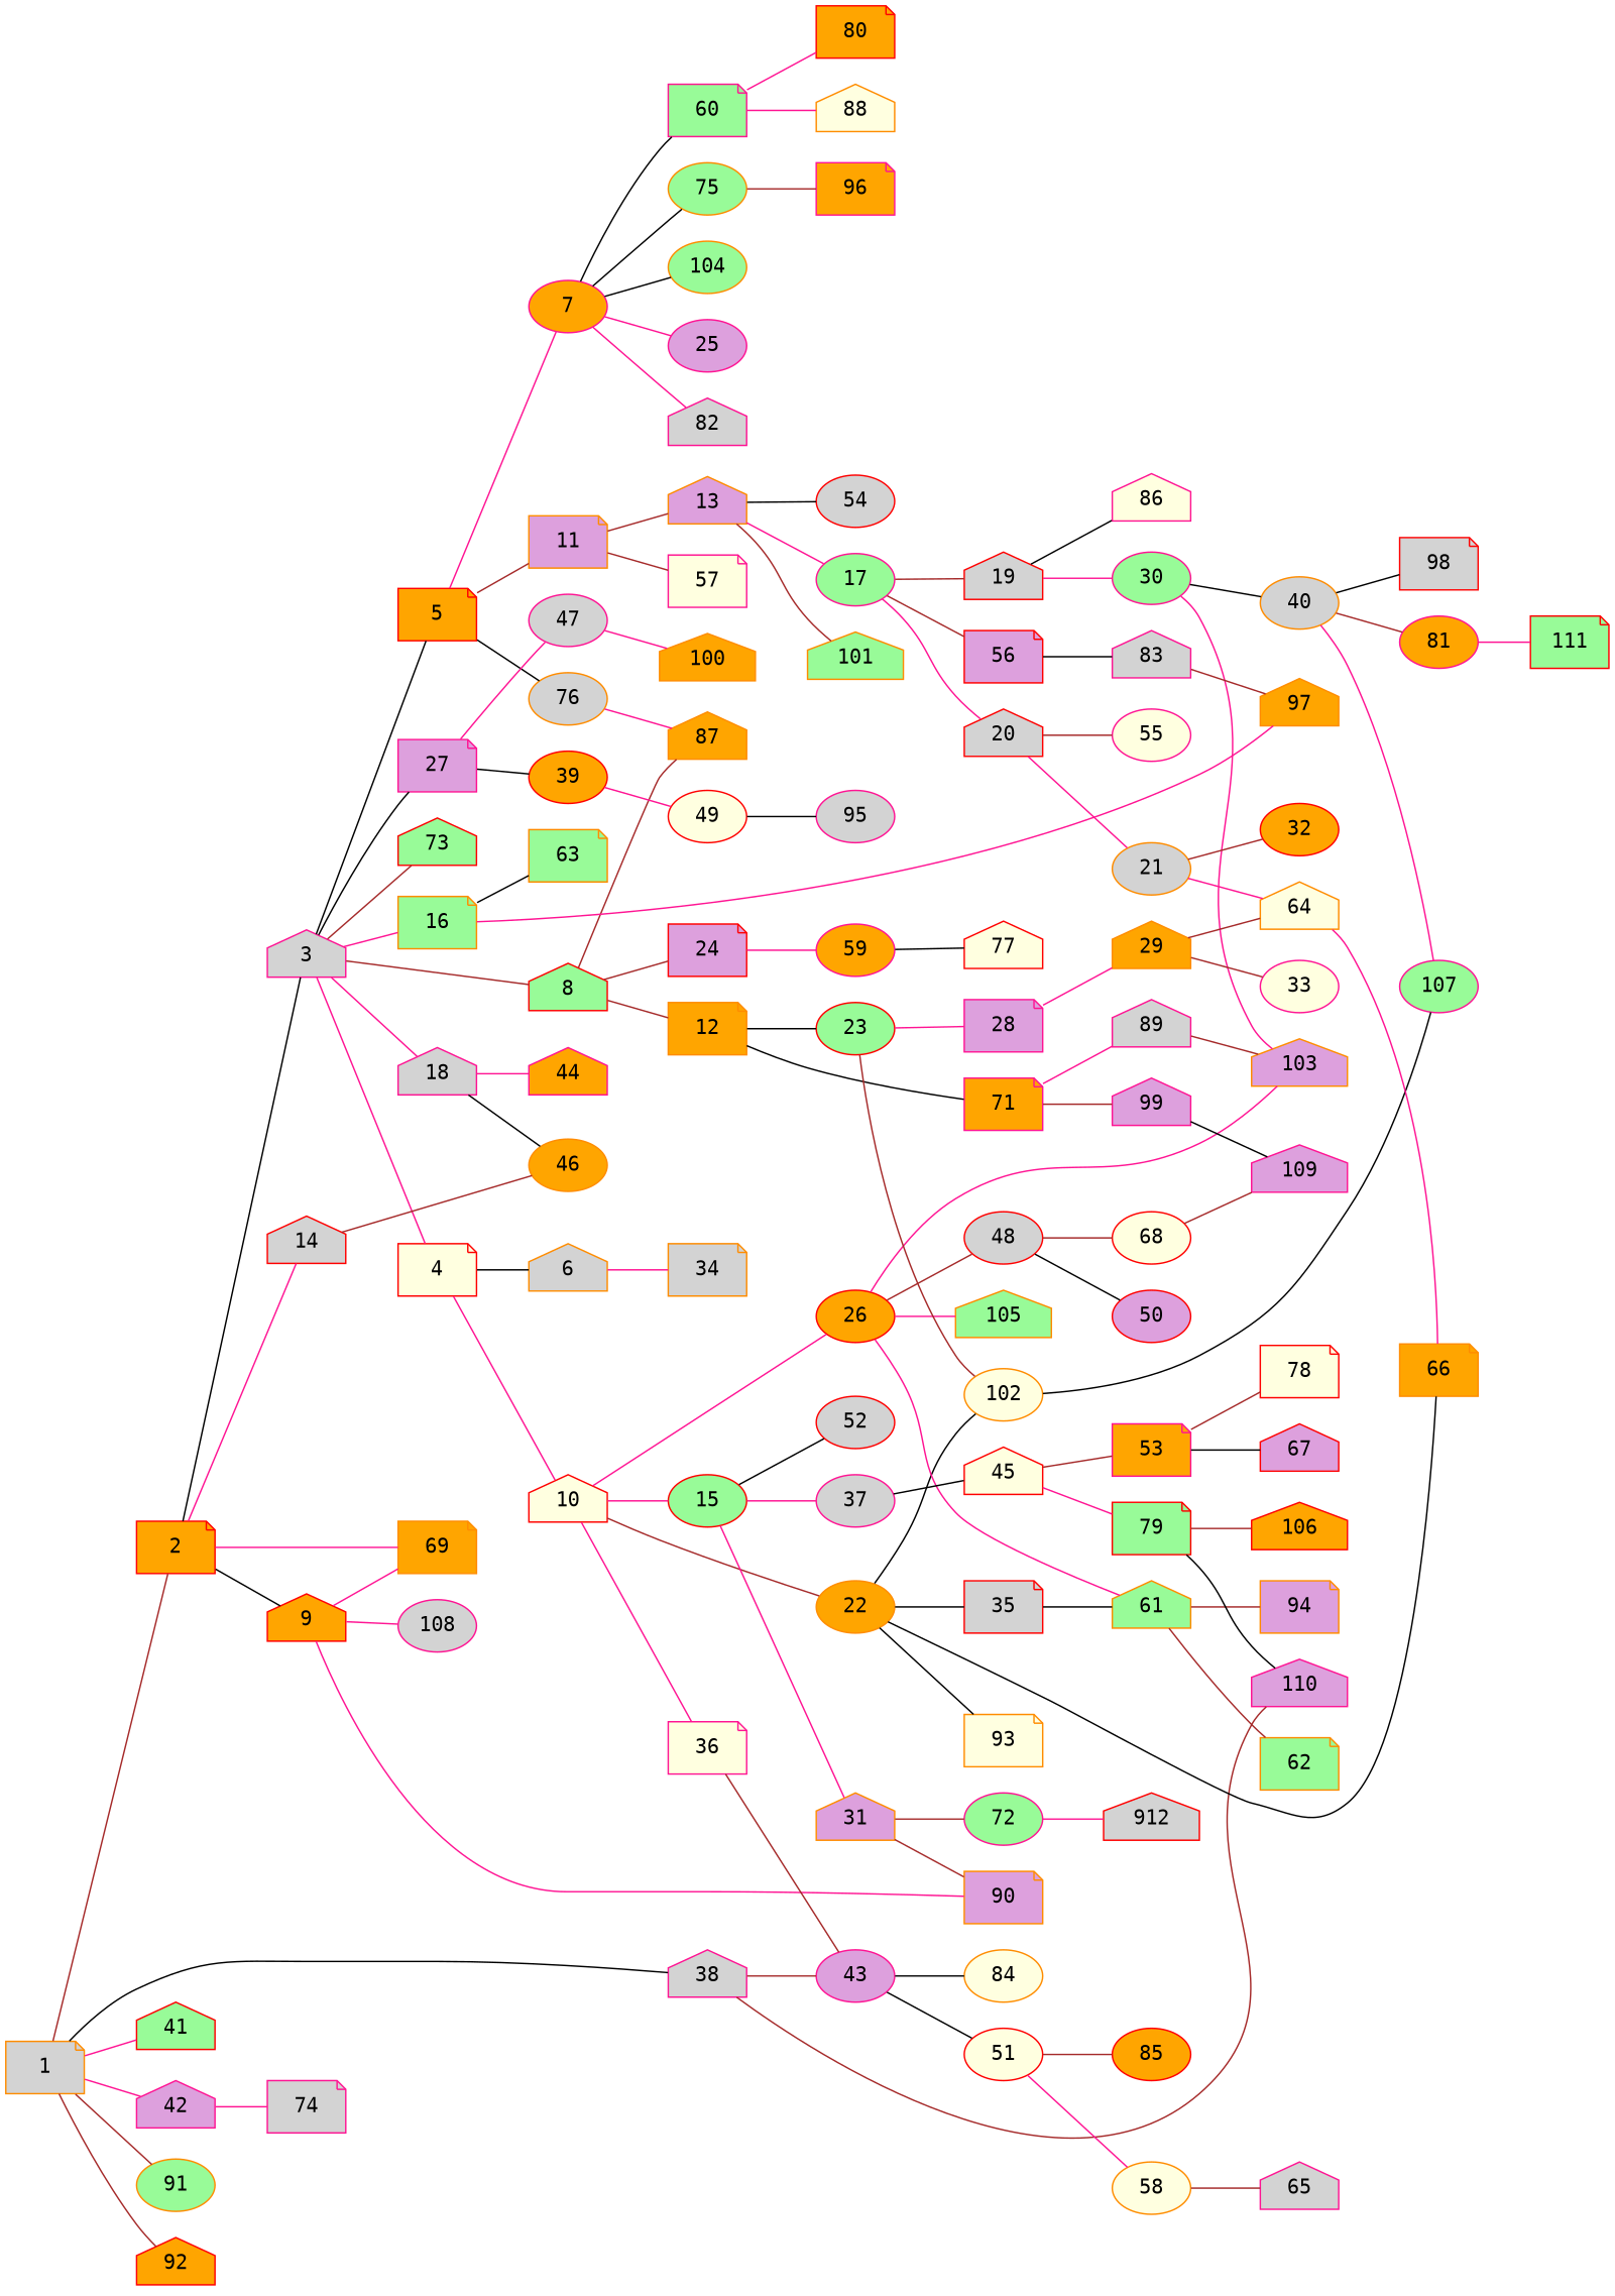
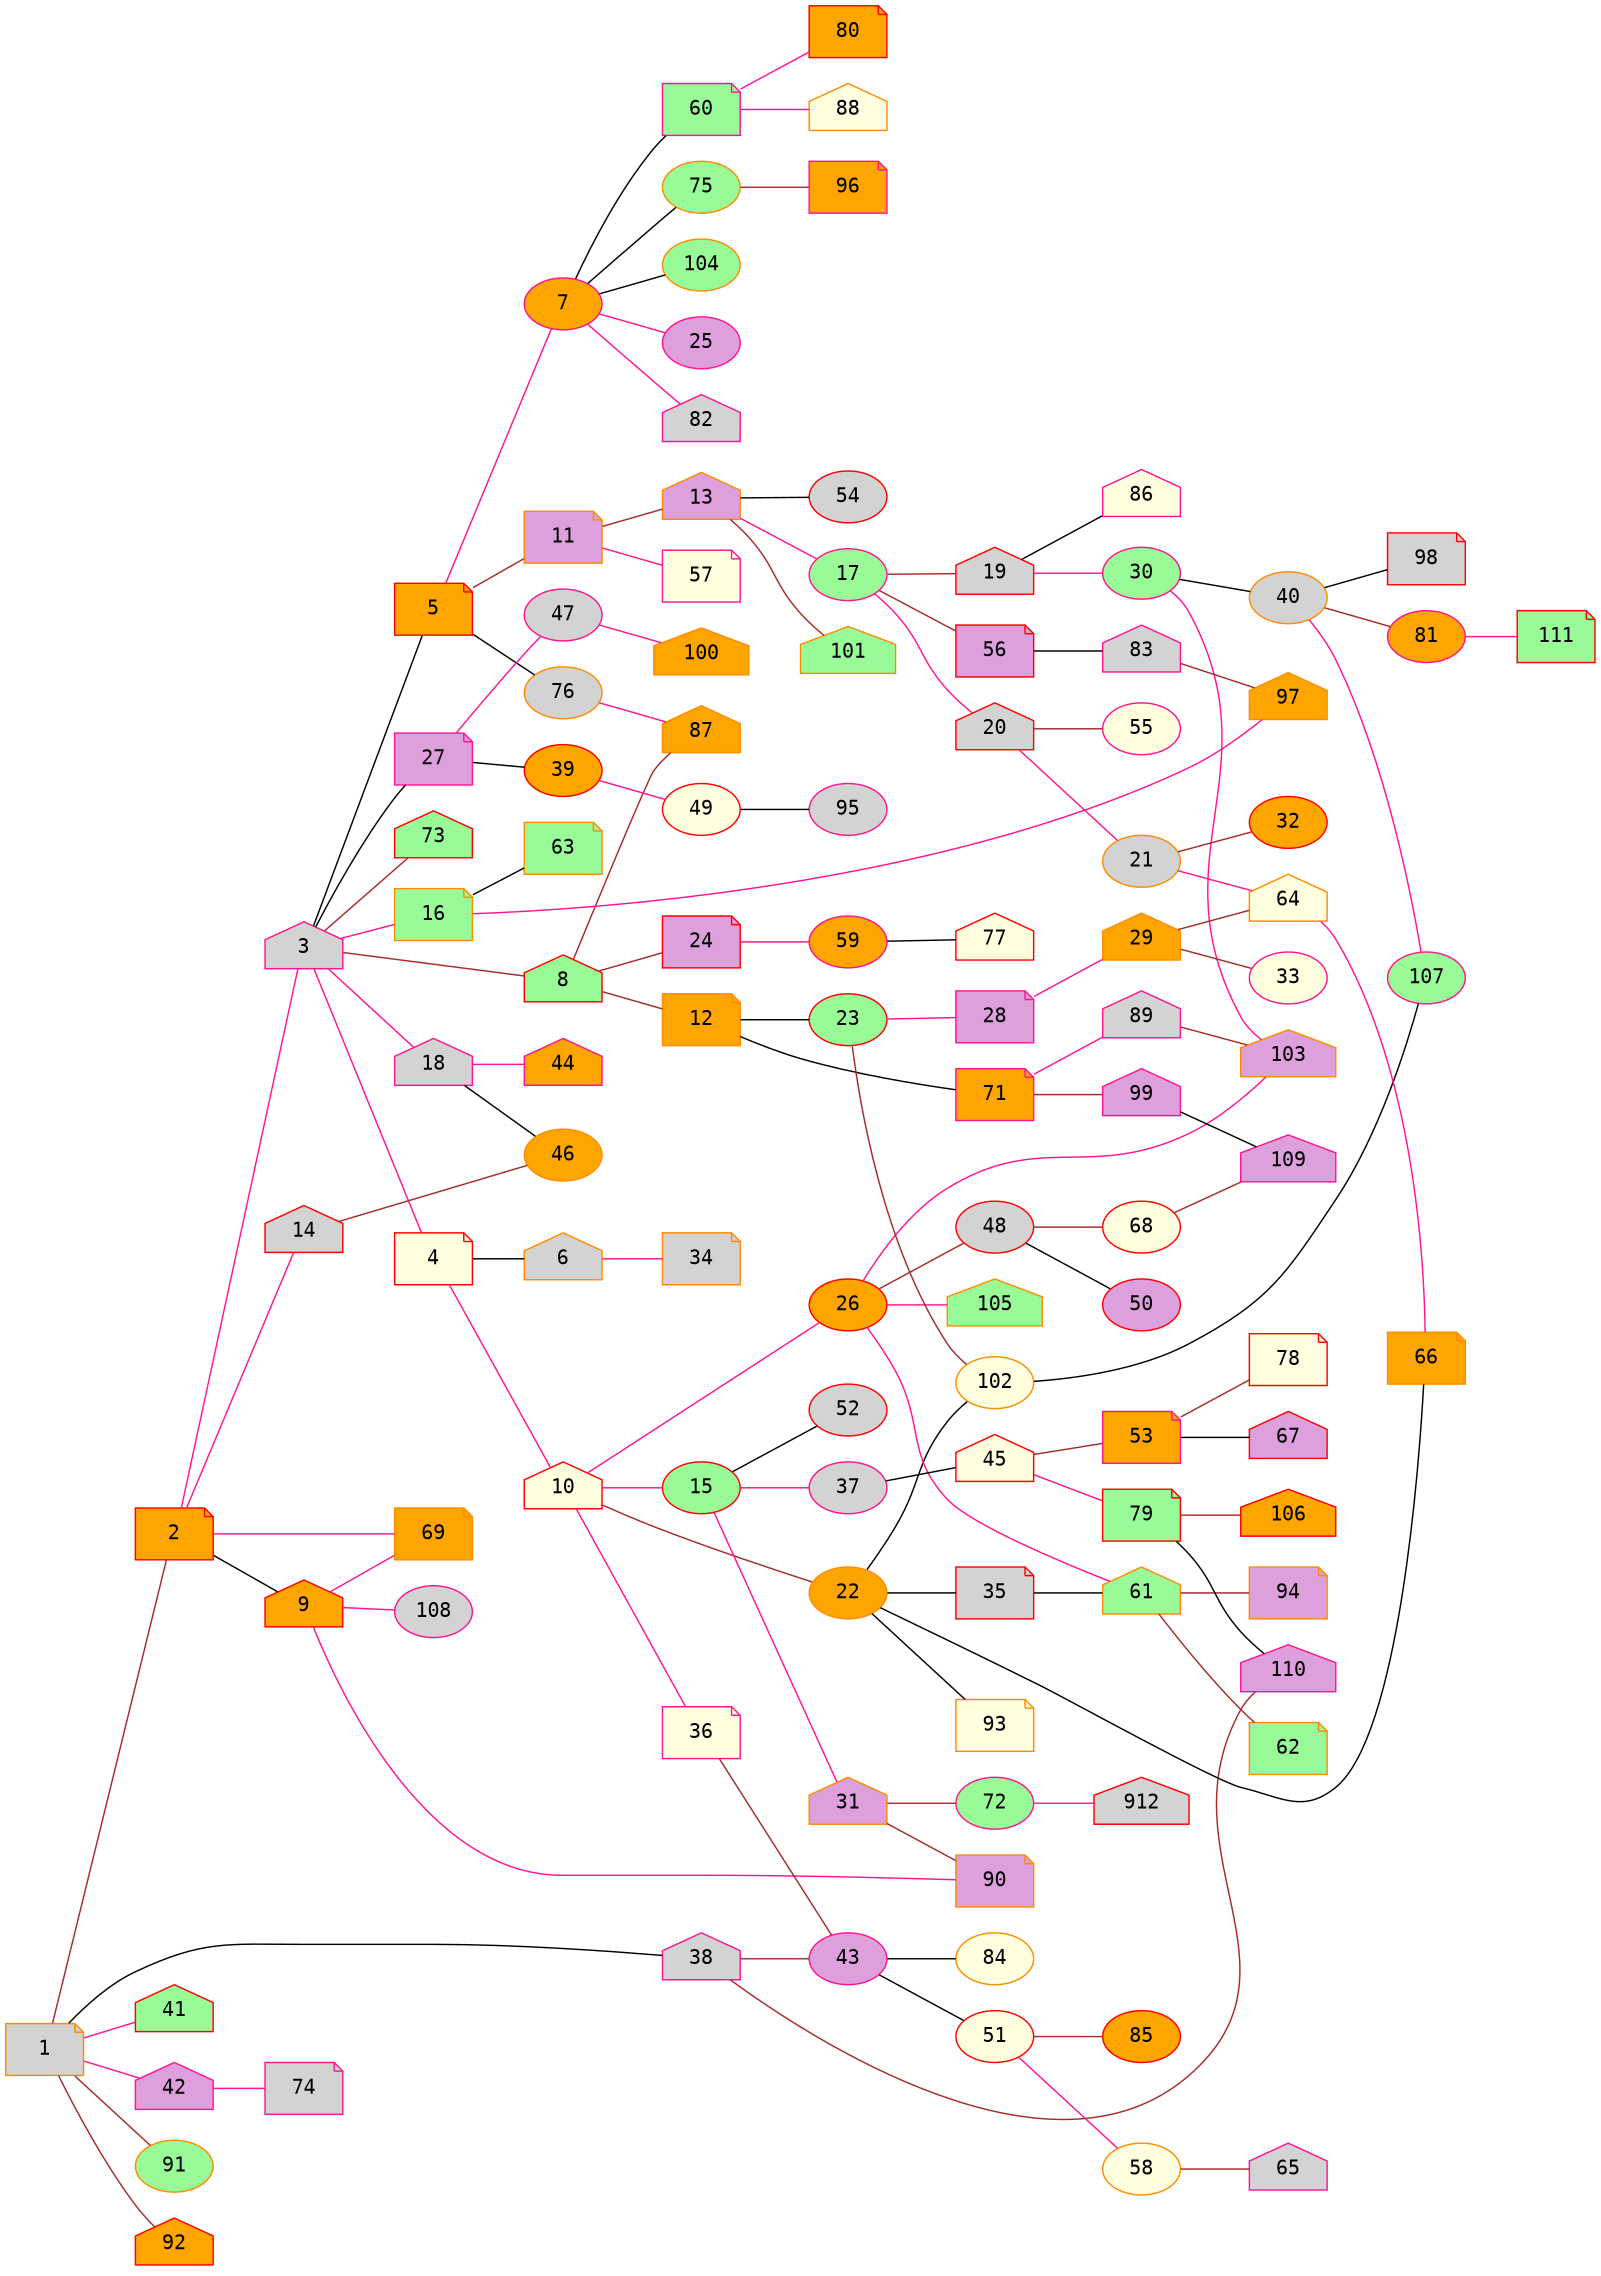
  graph {
    fontname="DejaVu Sans Mono"
    rankdir=LR
    node [color=red fillcolor=lightgrey fontname="DejaVu Sans Mono" shape=house style=filled]
    edge [color=deeppink fontname="DejaVu Sans Mono"]
    1 [color=darkorange shape=note]
    2 [fillcolor=orange shape=note]
    38 [color=deeppink]
    41 [fillcolor=palegreen]
    42 [color=deeppink fillcolor=plum]
    91 [color=darkorange fillcolor=palegreen shape=ellipse]
    92 [fillcolor=orange]
    3 [color=deeppink]
    9 [fillcolor=orange]
    14
    69 [color=darkorange fillcolor=orange shape=note]
    43 [color=deeppink fillcolor=plum shape=ellipse]
    110 [color=deeppink fillcolor=plum]
    74 [color=deeppink shape=note]
    4 [fillcolor=lightyellow shape=note]
    5 [fillcolor=orange shape=note]
    8 [fillcolor=palegreen]
    16 [color=darkorange fillcolor=palegreen shape=note]
    18 [color=deeppink]
    27 [color=deeppink fillcolor=plum shape=note]
    73 [fillcolor=palegreen]
    90 [color=darkorange fillcolor=plum shape=note]
    108 [color=deeppink shape=ellipse]
    46 [color=darkorange fillcolor=orange shape=ellipse]
    6 [color=darkorange]
    10 [fillcolor=lightyellow]
    7 [color=deeppink fillcolor=orange shape=ellipse]
    11 [color=darkorange fillcolor=plum shape=note]
    76 [color=darkorange shape=ellipse]
    12 [color=darkorange fillcolor=orange shape=note]
    24 [fillcolor=plum shape=note]
    87 [color=darkorange fillcolor=orange]
    63 [color=darkorange fillcolor=palegreen shape=note]
    97 [color=darkorange fillcolor=orange]
    44 [color=deeppink fillcolor=orange]
    39 [fillcolor=orange shape=ellipse]
    47 [color=deeppink shape=ellipse]
    34 [color=darkorange shape=note]
    15 [fillcolor=palegreen shape=ellipse]
    22 [color=darkorange fillcolor=orange shape=ellipse]
    26 [fillcolor=orange shape=ellipse]
    36 [color=deeppink fillcolor=lightyellow shape=note]
    25 [color=deeppink fillcolor=plum shape=ellipse]
    60 [color=deeppink fillcolor=palegreen shape=note]
    75 [color=darkorange fillcolor=palegreen shape=ellipse]
    82 [color=deeppink]
    104 [color=darkorange fillcolor=palegreen shape=ellipse]
    13 [color=darkorange fillcolor=plum]
    57 [color=deeppink fillcolor=lightyellow shape=note]
    80 [fillcolor=orange shape=note]
    88 [color=darkorange fillcolor=lightyellow]
    96 [color=deeppink fillcolor=orange shape=note]
    23 [fillcolor=palegreen shape=ellipse]
    71 [color=deeppink fillcolor=orange shape=note]
    59 [color=deeppink fillcolor=orange shape=ellipse]
    31 [color=darkorange fillcolor=plum]
    37 [color=deeppink shape=ellipse]
    52 [shape=ellipse]
    35 [shape=note]
    66 [color=darkorange fillcolor=orange shape=note]
    93 [color=darkorange fillcolor=lightyellow shape=note]
    102 [color=darkorange fillcolor=lightyellow shape=ellipse]
    48 [shape=ellipse]
    61 [color=darkorange fillcolor=palegreen]
    103 [color=darkorange fillcolor=plum]
    105 [color=darkorange fillcolor=palegreen]
    17 [color=deeppink fillcolor=palegreen shape=ellipse]
    54 [shape=ellipse]
    101 [color=darkorange fillcolor=palegreen]
    28 [color=deeppink fillcolor=plum shape=note]
    89 [color=deeppink]
    99 [color=deeppink fillcolor=plum]
    19
    20
    56 [fillcolor=plum shape=note]
    72 [color=deeppink fillcolor=palegreen shape=ellipse]
    45 [fillcolor=lightyellow]
    30 [color=deeppink fillcolor=palegreen shape=ellipse]
    86 [color=deeppink fillcolor=lightyellow]
    21 [color=darkorange shape=ellipse]
    55 [color=deeppink fillcolor=lightyellow shape=ellipse]
    83 [color=deeppink]
    40 [color=darkorange shape=ellipse]
    32 [fillcolor=orange shape=ellipse]
    64 [color=darkorange fillcolor=lightyellow]
    107 [color=deeppink fillcolor=palegreen shape=ellipse]
    29 [color=darkorange fillcolor=orange]
    77 [fillcolor=lightyellow]
    50 [fillcolor=plum shape=ellipse]
    68 [fillcolor=lightyellow shape=ellipse]
    62 [color=darkorange fillcolor=palegreen shape=note]
    94 [color=darkorange fillcolor=plum shape=note]
    49 [fillcolor=lightyellow shape=ellipse]
    100 [color=darkorange fillcolor=orange]
    33 [color=deeppink fillcolor=lightyellow shape=ellipse]
    81 [color=deeppink fillcolor=orange shape=ellipse]
    98 [shape=note]
    n98 [label=912]
    51 [fillcolor=lightyellow shape=ellipse]
    84 [color=darkorange fillcolor=lightyellow shape=ellipse]
    53 [color=deeppink fillcolor=orange shape=note]
    79 [fillcolor=palegreen shape=note]
    95 [color=deeppink shape=ellipse]
    111 [fillcolor=palegreen shape=note]
    58 [color=darkorange fillcolor=lightyellow shape=ellipse]
    85 [fillcolor=orange shape=ellipse]
    67 [fillcolor=plum]
    78 [fillcolor=lightyellow shape=note]
    106 [fillcolor=orange]
    109 [color=deeppink fillcolor=plum]
    65 [color=deeppink]
    1 -- 2 [color=brown]
    1 -- 38 [color=black]
    1 -- 41
    1 -- 42
    1 -- 91 [color=brown]
    1 -- 92 [color=brown]
-   2 -- 3 [color=black]
+   2 -- 3
    2 -- 9 [color=black]
    2 -- 14
    2 -- 69
    38 -- 43 [color=brown]
    38 -- 110 [color=brown]
    42 -- 74
    3 -- 4
    3 -- 5 [color=black]
    3 -- 8 [color=brown]
    3 -- 16
    3 -- 18
    3 -- 27 [color=black]
    3 -- 73 [color=brown]
    9 -- 69
    9 -- 90
    9 -- 108
    14 -- 46 [color=brown]
    43 -- 51 [color=black]
    43 -- 84 [color=black]
    4 -- 6 [color=black]
    4 -- 10
    5 -- 7
    5 -- 11 [color=brown]
    5 -- 76 [color=black]
    8 -- 12 [color=brown]
    8 -- 24 [color=brown]
    8 -- 87 [color=brown]
    16 -- 63 [color=black]
    16 -- 97
    18 -- 46 [color=black]
    18 -- 44
    27 -- 39 [color=black]
    27 -- 47
    6 -- 34
    10 -- 15
    10 -- 22 [color=brown]
    10 -- 26
    10 -- 36
    7 -- 25
    7 -- 60 [color=black]
    7 -- 75 [color=black]
    7 -- 82
    7 -- 104 [color=black]
    11 -- 13 [color=brown]
-   11 -- 57 [color=brown]
+   11 -- 57
    76 -- 87
    12 -- 23 [color=black]
    12 -- 71 [color=black]
    24 -- 59
    39 -- 49
    47 -- 100
    15 -- 31
    15 -- 37
    15 -- 52 [color=black]
    22 -- 35 [color=black]
    22 -- 66 [color=black]
    22 -- 93 [color=black]
    22 -- 102 [color=black]
    26 -- 48 [color=brown]
    26 -- 61
    26 -- 103
    26 -- 105
    36 -- 43 [color=brown]
    60 -- 80
    60 -- 88
    75 -- 96 [color=brown]
    13 -- 17
    13 -- 54 [color=black]
    13 -- 101 [color=brown]
    23 -- 102 [color=brown]
    23 -- 28
    71 -- 89
    71 -- 99 [color=brown]
    59 -- 77 [color=black]
    31 -- 90 [color=brown]
    31 -- 72 [color=brown]
    37 -- 45 [color=black]
    35 -- 61 [color=black]
    102 -- 107 [color=black]
    48 -- 50 [color=black]
    48 -- 68 [color=brown]
    61 -- 62 [color=brown]
    61 -- 94 [color=brown]
    17 -- 19 [color=brown]
    17 -- 20
    17 -- 56 [color=brown]
    28 -- 29
    89 -- 103 [color=brown]
    99 -- 109 [color=black]
    19 -- 30
    19 -- 86 [color=black]
    20 -- 21
    20 -- 55 [color=brown]
    56 -- 83 [color=black]
    72 -- n98
    45 -- 53 [color=brown]
    45 -- 79
    30 -- 103
    30 -- 40 [color=black]
    21 -- 32 [color=brown]
    21 -- 64
    83 -- 97 [color=brown]
    40 -- 107
    40 -- 81 [color=brown]
    40 -- 98 [color=black]
    64 -- 66
    29 -- 64 [color=brown]
    29 -- 33 [color=brown]
    68 -- 109 [color=brown]
    49 -- 95 [color=black]
    81 -- 111
    51 -- 58
    51 -- 85 [color=brown]
    53 -- 67 [color=black]
    53 -- 78 [color=brown]
    79 -- 110 [color=black]
    79 -- 106 [color=brown]
    58 -- 65 [color=brown]
  }
